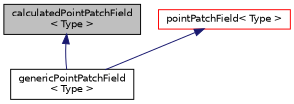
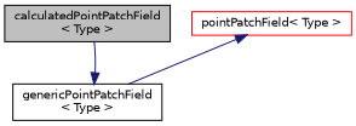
  digraph {
    fontname="DejaVu Sans"
    node [color=black fontname="DejaVu Sans" fontsize=10 shape=record]
    edge [color=midnightblue dir=back fontname="DejaVu Sans" fontsize=10 labelfontname=FreeSans labelfontsize=10 style=solid]
    n1 [fillcolor=grey75 fontcolor=black height=0.2 label="calculatedPointPatchField\l\< Type \>" style=filled width=0.4]
    n2 [height=0.2 label="genericPointPatchField\l\< Type \>" width=0.4]
    n3 [color=red height=0.2 label="pointPatchField\< Type \>" width=0.4]
-   n1 -> n2
+   n2 -> n1
    n3 -> n2
  }
